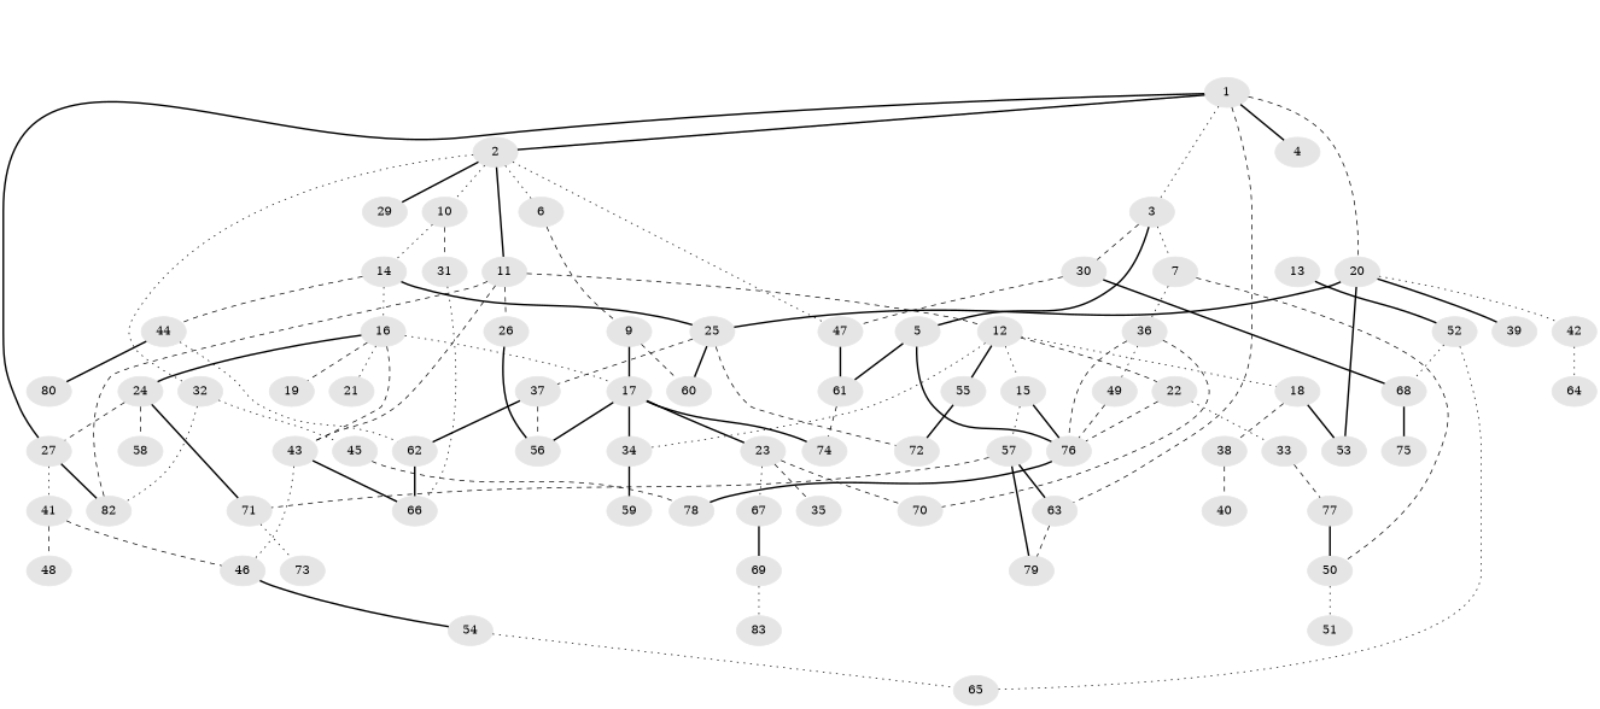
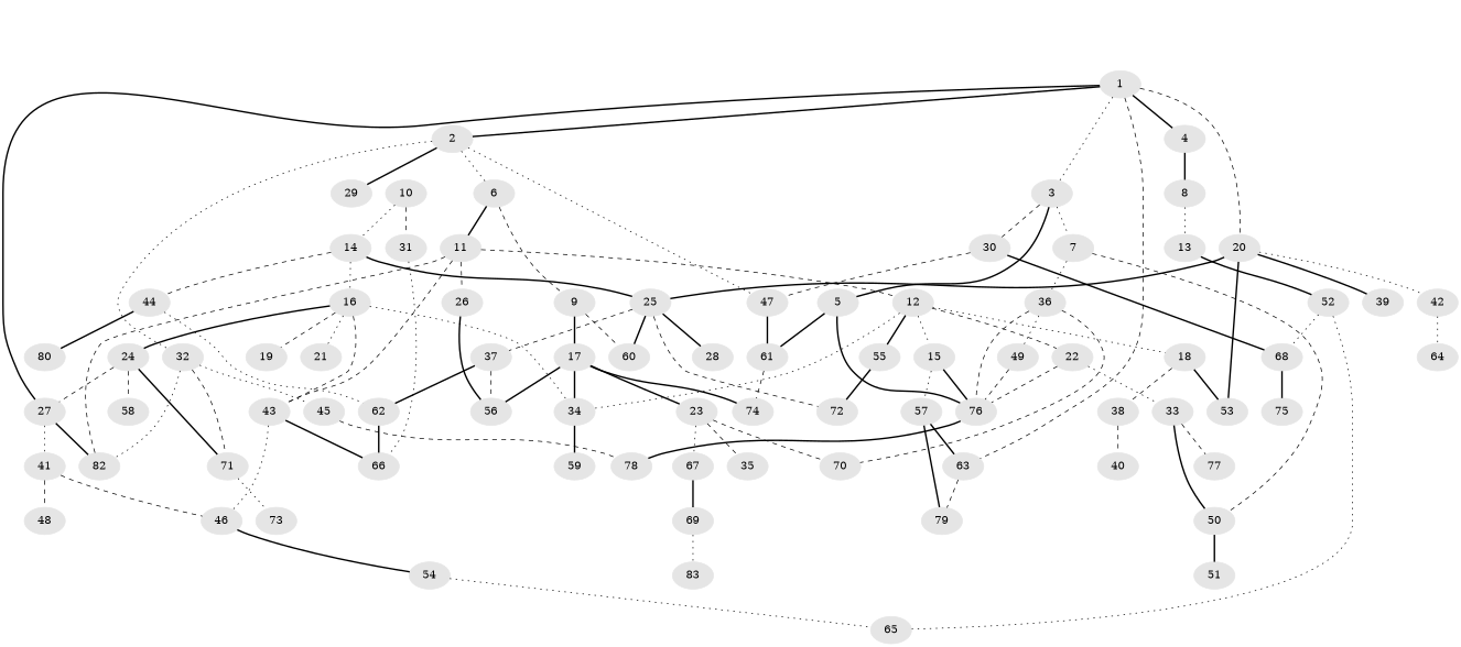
  graph {
    node [color=gray90 style=filled]
    edge [style=bold]
    1
    2
    3
    4
    20
    27
    63
    6
    10
    11
    29
    32
    47
    5
    7
    30
+   8
    25
    53
    39
    42
    82
    41
    79
    9
    14
    31
    12
    26
    43
    45
    61
    76
    36
    50
    68
    13
    74
    78
    17
    60
    70
    49
    51
    52
    34
    23
    56
    16
    44
    66
    15
    18
    22
    55
    46
    57
    38
    33
    59
    72
    65
    19
    21
    24
+   28
    37
    62
    80
    71
    58
    35
    67
    40
    64
    77
    69
    73
    48
    75
    54
    83
    1 -- 2
    1 -- 3 [style=dotted]
    1 -- 4
    1 -- 20 [style=dashed]
    1 -- 27
    1 -- 63 [style=dashed]
    2 -- 6 [style=dotted]
-   2 -- 10 [style=dotted]
-   2 -- 11
+   6 -- 11
    2 -- 29
    2 -- 32 [style=dotted]
    2 -- 47 [style=dotted]
    3 -- 5
    3 -- 7 [style=dotted]
    3 -- 30 [style=dashed]
+   4 -- 8
    20 -- 25
    20 -- 53
    20 -- 39
    20 -- 42 [style=dotted]
    27 -- 82
    27 -- 41 [style=dotted]
    63 -- 79 [style=dashed]
    6 -- 9 [style=dashed]
    10 -- 14 [style=dotted]
    10 -- 31 [style=dashed]
    11 -- 82 [style=dashed]
    11 -- 12 [style=dashed]
    11 -- 26 [style=dashed]
    11 -- 43 [style=dashed]
    32 -- 82 [style=dotted]
    32 -- 45 [style=dotted]
    47 -- 61
    5 -- 61
    5 -- 76
    7 -- 36 [style=dotted]
    7 -- 50 [style=dashed]
    30 -- 47 [style=dashed]
    30 -- 68
+   8 -- 13 [style=dotted]
    25 -- 60
    25 -- 72 [style=dashed]
+   25 -- 28
    25 -- 37 [style=dashed]
    42 -- 64 [style=dotted]
    41 -- 46 [style=dashed]
    41 -- 48 [style=dashed]
    9 -- 17
    9 -- 60 [style=dashed]
    14 -- 25
    14 -- 16 [style=dotted]
    14 -- 44 [style=dashed]
    31 -- 66 [style=dotted]
    12 -- 34 [style=dotted]
    12 -- 15 [style=dotted]
    12 -- 18 [style=dotted]
    12 -- 22 [style=dashed]
    12 -- 55
    26 -- 56
    43 -- 66
    43 -- 46 [style=dotted]
    45 -- 78 [style=dashed]
    61 -- 74 [style=dashed]
    76 -- 78
    36 -- 76 [style=dashed]
    36 -- 70 [style=dashed]
    36 -- 49 [style=dotted]
-   50 -- 51 [style=dotted]
+   50 -- 51
    68 -- 75
    13 -- 52
    17 -- 74
    17 -- 34
    17 -- 23
    17 -- 56
    49 -- 76 [style=dashed]
    52 -- 68 [style=dotted]
    52 -- 65 [style=dotted]
    34 -- 59
    23 -- 70 [style=dashed]
    23 -- 35 [style=dashed]
    23 -- 67 [style=dotted]
    16 -- 43 [style=dashed]
-   16 -- 17 [style=dotted]
+   16 -- 34 [style=dotted]
    16 -- 19 [style=dashed]
    16 -- 21 [style=dotted]
    16 -- 24
    44 -- 62 [style=dotted]
    44 -- 80
    15 -- 76
    15 -- 57 [style=dotted]
    18 -- 53
    18 -- 38 [style=dashed]
    22 -- 76 [style=dashed]
    22 -- 33 [style=dotted]
    55 -- 72
    46 -- 54
    57 -- 63
    57 -- 79
-   57 -- 71 [style=dashed]
+   32 -- 71 [style=dashed]
    38 -- 40 [style=dashed]
-   77 -- 50
+   33 -- 50
    33 -- 77 [style=dashed]
    24 -- 27 [style=dashed]
    24 -- 71
    24 -- 58 [style=dashed]
    37 -- 56 [style=dashed]
    37 -- 62
    62 -- 66
    71 -- 73 [style=dotted]
    67 -- 69
    69 -- 83 [style=dotted]
    54 -- 65 [style=dotted]
  }
